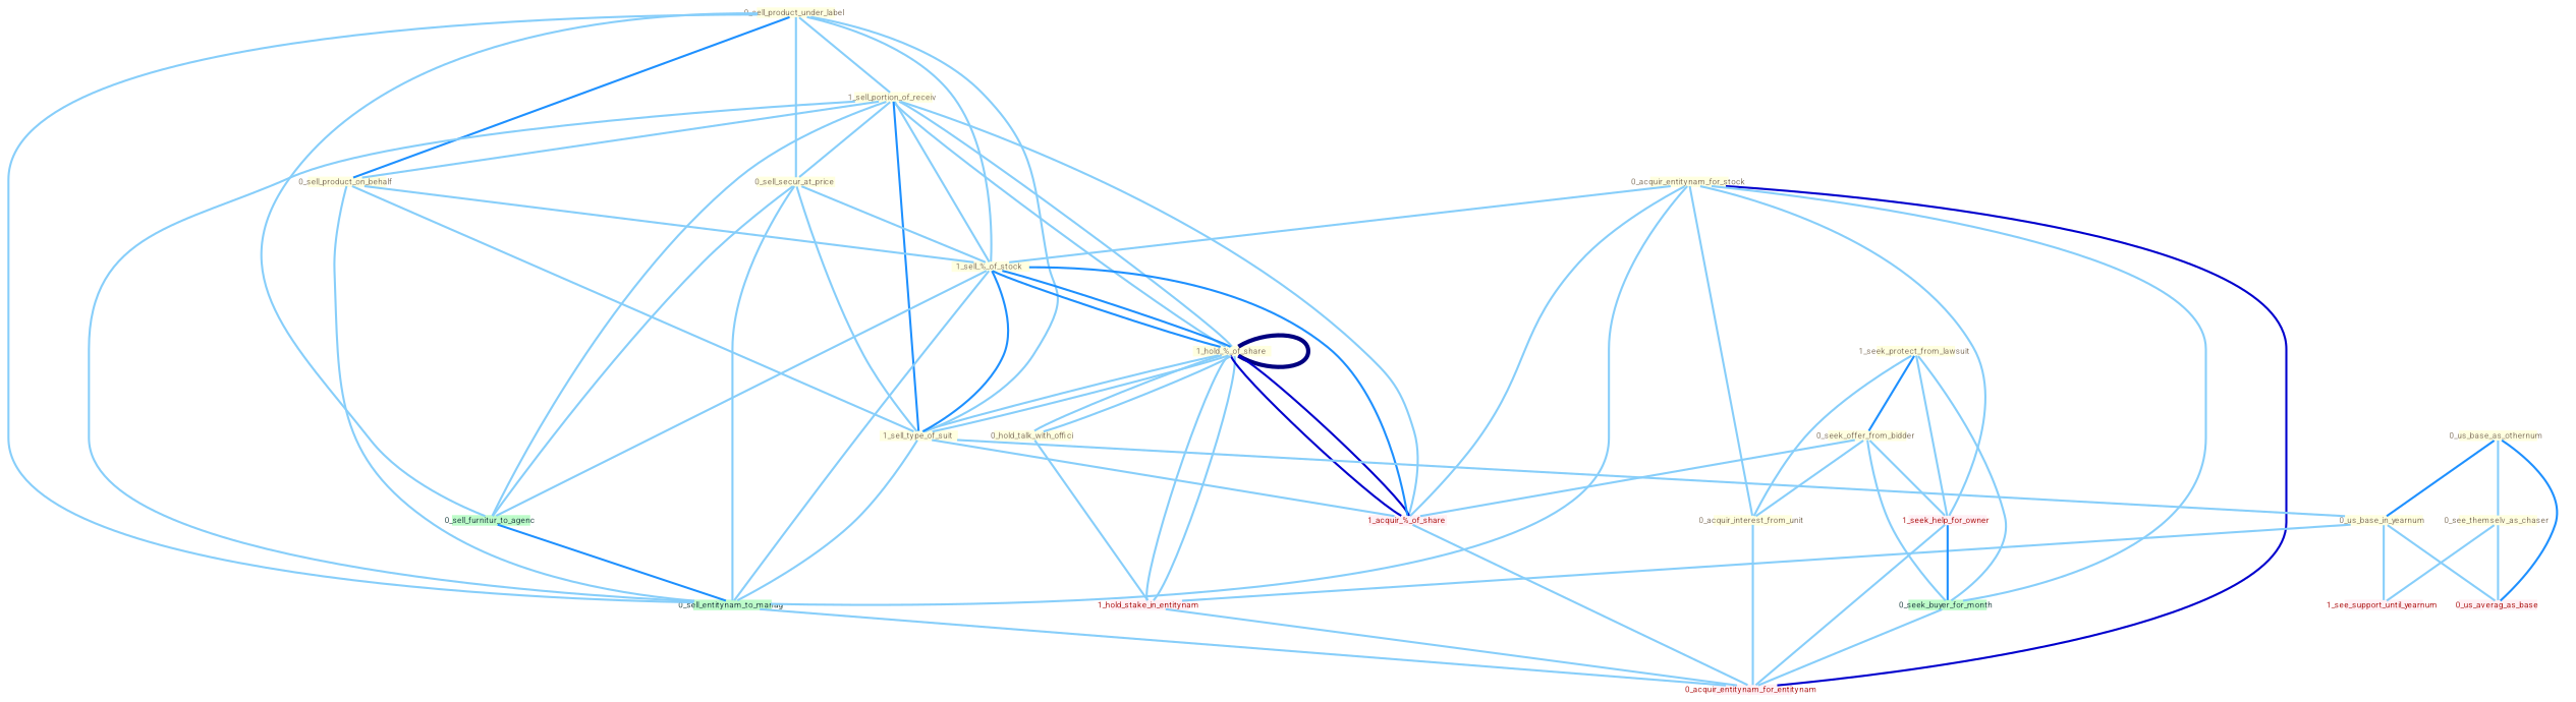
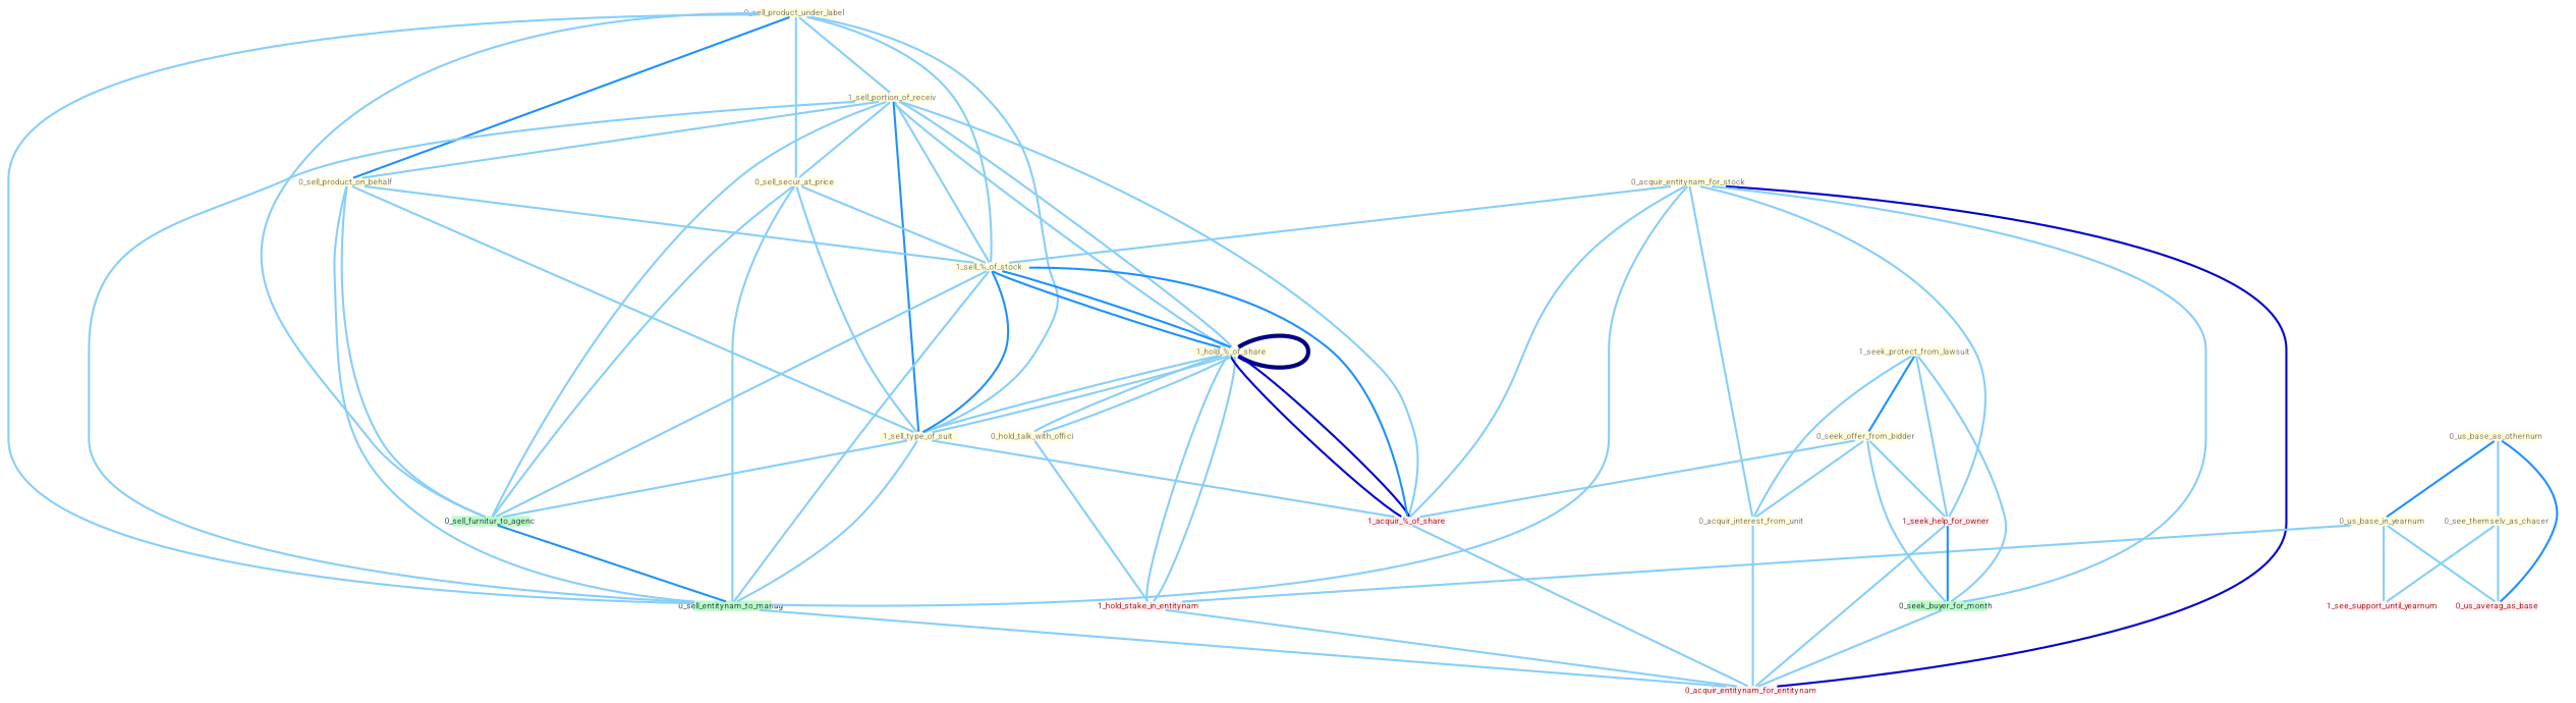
  graph {
    fontname=Roboto
    node [color="#ffffe0" fixedsize=true fontcolor="#8b7d6b" fontname=Roboto fontsize=4 shape=polygon style=filled]
    edge [color="#87cefa" fontname=Roboto w=1]
    "1_seek_protect_from_lawsuit " [height=.06 width=.5]
    "0_sell_product_under_label " [height=.06 width=.5]
    "0_us_base_as_othernum " [height=.06 width=.5]
    "1_sell_portion_of_receiv " [height=.06 width=.5]
    "0_acquir_entitynam_for_stock " [height=.06 width=.5]
    "0_seek_offer_from_bidder " [height=.06 width=.5]
    "0_acquir_interest_from_unit " [height=.06 width=.5]
    "1_hold_%_of_share " [height=.06 width=.5]
    "0_sell_secur_at_price " [height=.06 width=.5]
    "0_sell_product_on_behalf " [height=.06 width=.5]
    "0_hold_talk_with_offici " [height=.06 width=.5]
    "0_us_base_in_yearnum " [height=.06 width=.5]
    "1_sell_%_of_stock " [height=.06 width=.5]
    "0_see_themselv_as_chaser " [height=.06 width=.5]
    "1_sell_type_of_suit " [height=.06 width=.5]
    "1_hold_stake_in_entitynam " [color="#fff0f5" fontcolor="#b22222" height=.06 width=.5]
    "1_seek_help_for_owner " [color="#fff0f5" fontcolor="#b22222" height=.06 width=.5]
    "1_acquir_%_of_share " [color="#fff0f5" fontcolor="#b22222" height=.06 width=.5]
    "1_see_support_until_yearnum " [color="#fff0f5" fontcolor="#b22222" height=.06 width=.5]
    "0_us_averag_as_base " [color="#fff0f5" fontcolor="#b22222" height=.06 width=.5]
    "0_acquir_entitynam_for_entitynam " [color="#fff0f5" fontcolor="#b22222" height=.06 width=.5]
    "0_seek_buyer_for_month " [color="#BDFCC9" fontcolor="#2f4f4f" height=.06 width=.5]
    "0_sell_furnitur_to_agenc " [color="#BDFCC9" fontcolor="#2f4f4f" height=.06 width=.5]
    "0_sell_entitynam_to_manag " [color="#BDFCC9" fontcolor="#2f4f4f" height=.06 width=.5]
    subgraph sub_1 {
      "1_seek_protect_from_lawsuit "
      "0_sell_product_under_label "
      "0_us_base_as_othernum "
      "1_sell_portion_of_receiv "
      "0_acquir_entitynam_for_stock "
      "0_seek_offer_from_bidder "
      "0_acquir_interest_from_unit "
      "1_hold_%_of_share "
      "0_sell_secur_at_price "
      "0_sell_product_on_behalf "
      "0_hold_talk_with_offici "
      "0_us_base_in_yearnum "
      "1_sell_%_of_stock "
      "0_see_themselv_as_chaser "
      "1_sell_type_of_suit "
    }
    subgraph sub_2 {
      "1_hold_%_of_share "
      "1_hold_stake_in_entitynam "
      "1_seek_help_for_owner "
      "1_acquir_%_of_share "
      "1_see_support_until_yearnum "
      "0_us_averag_as_base "
      "0_acquir_entitynam_for_entitynam "
    }
    "1_seek_protect_from_lawsuit " -- "0_seek_offer_from_bidder " [color="#1e90ff" w=2]
    "1_seek_protect_from_lawsuit " -- "0_acquir_interest_from_unit "
    "1_seek_protect_from_lawsuit " -- "1_seek_help_for_owner "
    "1_seek_protect_from_lawsuit " -- "0_seek_buyer_for_month "
    "0_sell_product_under_label " -- "1_sell_portion_of_receiv "
    "0_sell_product_under_label " -- "0_sell_secur_at_price "
    "0_sell_product_under_label " -- "0_sell_product_on_behalf " [color="#1e90ff" w=2]
    "0_sell_product_under_label " -- "1_sell_%_of_stock "
    "0_sell_product_under_label " -- "1_sell_type_of_suit "
    "0_sell_product_under_label " -- "0_sell_furnitur_to_agenc "
    "0_sell_product_under_label " -- "0_sell_entitynam_to_manag "
    "0_us_base_as_othernum " -- "0_us_base_in_yearnum " [color="#1e90ff" w=2]
    "0_us_base_as_othernum " -- "0_see_themselv_as_chaser "
    "0_us_base_as_othernum " -- "0_us_averag_as_base " [color="#1e90ff" w=2]
    "1_sell_portion_of_receiv " -- "1_hold_%_of_share "
    "1_sell_portion_of_receiv " -- "1_hold_%_of_share "
    "1_sell_portion_of_receiv " -- "0_sell_secur_at_price "
    "1_sell_portion_of_receiv " -- "0_sell_product_on_behalf "
    "1_sell_portion_of_receiv " -- "1_sell_%_of_stock " [w=2]
    "1_sell_portion_of_receiv " -- "1_sell_type_of_suit " [color="#1e90ff" w=2]
    "1_sell_portion_of_receiv " -- "1_acquir_%_of_share "
    "1_sell_portion_of_receiv " -- "0_sell_furnitur_to_agenc "
    "1_sell_portion_of_receiv " -- "0_sell_entitynam_to_manag "
    "0_acquir_entitynam_for_stock " -- "0_acquir_interest_from_unit "
    "0_acquir_entitynam_for_stock " -- "1_sell_%_of_stock "
    "0_acquir_entitynam_for_stock " -- "1_seek_help_for_owner "
    "0_acquir_entitynam_for_stock " -- "1_acquir_%_of_share "
    "0_acquir_entitynam_for_stock " -- "0_acquir_entitynam_for_entitynam " [color="#0000cd" w=3]
    "0_acquir_entitynam_for_stock " -- "0_seek_buyer_for_month "
    "0_acquir_entitynam_for_stock " -- "0_sell_entitynam_to_manag "
    "0_seek_offer_from_bidder " -- "0_acquir_interest_from_unit "
    "0_seek_offer_from_bidder " -- "1_seek_help_for_owner "
    "0_seek_offer_from_bidder " -- "1_acquir_%_of_share "
    "0_seek_offer_from_bidder " -- "0_seek_buyer_for_month "
    "0_acquir_interest_from_unit " -- "0_acquir_entitynam_for_entitynam "
    "1_hold_%_of_share " -- "1_hold_%_of_share " [color="#000080" style=bold w=4]
    "1_hold_%_of_share " -- "0_hold_talk_with_offici "
    "1_hold_%_of_share " -- "1_sell_%_of_stock " [color="#1e90ff" w=2]
    "1_hold_%_of_share " -- "1_sell_type_of_suit "
    "1_hold_%_of_share " -- "1_hold_stake_in_entitynam "
    "1_hold_%_of_share " -- "1_hold_stake_in_entitynam "
    "1_hold_%_of_share " -- "1_acquir_%_of_share " [color="#0000cd" w=3]
    "1_hold_%_of_share " -- "1_acquir_%_of_share " [color="#0000cd" w=3]
    "0_sell_secur_at_price " -- "1_sell_%_of_stock "
    "0_sell_secur_at_price " -- "1_sell_type_of_suit "
    "0_sell_secur_at_price " -- "0_sell_furnitur_to_agenc "
    "0_sell_secur_at_price " -- "0_sell_entitynam_to_manag "
    "0_sell_product_on_behalf " -- "1_sell_%_of_stock "
    "0_sell_product_on_behalf " -- "1_sell_type_of_suit "
+   "0_sell_product_on_behalf " -- "0_sell_furnitur_to_agenc "
    "0_sell_product_on_behalf " -- "0_sell_entitynam_to_manag "
    "0_hold_talk_with_offici " -- "1_hold_%_of_share "
    "0_hold_talk_with_offici " -- "1_hold_stake_in_entitynam "
    "0_us_base_in_yearnum " -- "1_hold_stake_in_entitynam "
    "0_us_base_in_yearnum " -- "1_see_support_until_yearnum "
    "0_us_base_in_yearnum " -- "0_us_averag_as_base "
    "1_sell_%_of_stock " -- "1_hold_%_of_share " [color="#1e90ff" w=2]
    "1_sell_%_of_stock " -- "1_sell_type_of_suit " [color="#1e90ff" w=2]
    "1_sell_%_of_stock " -- "1_acquir_%_of_share " [color="#1e90ff" w=2]
    "1_sell_%_of_stock " -- "0_sell_furnitur_to_agenc "
    "1_sell_%_of_stock " -- "0_sell_entitynam_to_manag "
    "0_see_themselv_as_chaser " -- "1_see_support_until_yearnum "
    "0_see_themselv_as_chaser " -- "0_us_averag_as_base "
    "1_sell_type_of_suit " -- "1_hold_%_of_share "
    "1_sell_type_of_suit " -- "1_acquir_%_of_share "
-   "1_sell_type_of_suit " -- "0_us_base_in_yearnum "
+   "1_sell_type_of_suit " -- "0_sell_furnitur_to_agenc "
    "1_sell_type_of_suit " -- "0_sell_entitynam_to_manag "
    "1_hold_stake_in_entitynam " -- "0_acquir_entitynam_for_entitynam "
    "1_seek_help_for_owner " -- "0_acquir_entitynam_for_entitynam "
    "1_seek_help_for_owner " -- "0_seek_buyer_for_month " [color="#1e90ff" w=2]
    "1_acquir_%_of_share " -- "0_acquir_entitynam_for_entitynam "
    "0_seek_buyer_for_month " -- "0_acquir_entitynam_for_entitynam "
    "0_sell_furnitur_to_agenc " -- "0_sell_entitynam_to_manag " [color="#1e90ff" w=2]
    "0_sell_entitynam_to_manag " -- "0_acquir_entitynam_for_entitynam "
  }
